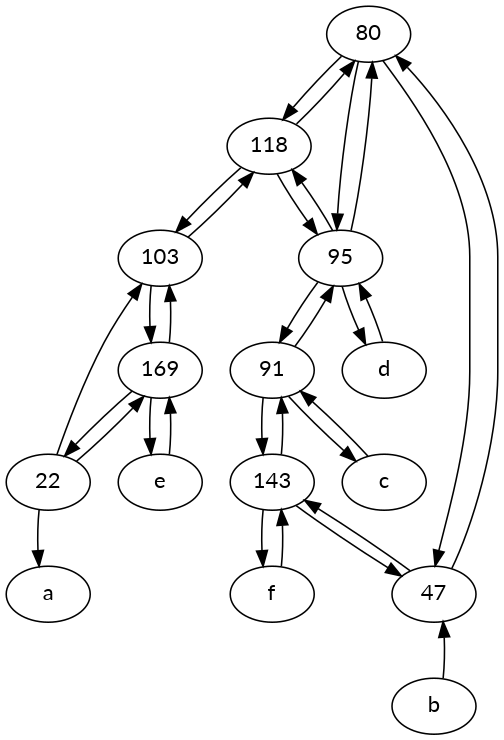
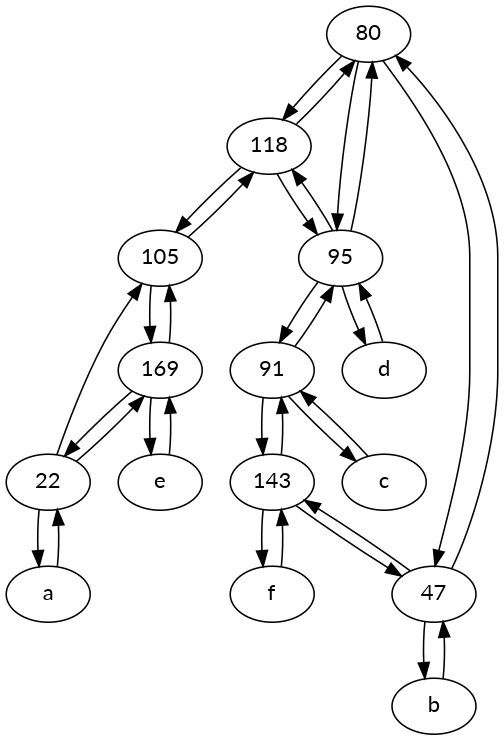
  digraph {
    fontname=Lato
    node [fontname=Lato]
    edge [fontname=Lato]
    n1 [label=80]
    118
-   105 [label=103]
+   105
    95
    47
    n6 [label=169]
    n7 [label=91]
    d
    a
    22
    e
    b
    143
    f
    c
    n1 -> 118
    n1 -> 95
    n1 -> 47
    118 -> n1
    118 -> 105
    118 -> 95
    105 -> 118
    105 -> n6
    95 -> n1
    95 -> 118
    95 -> n7
    95 -> d
    47 -> n1
+   47 -> b
    47 -> 143
    n6 -> 105
    n6 -> 22
    n6 -> e
    n7 -> 95
    n7 -> 143
    n7 -> c
    d -> 95
+   a -> 22
    22 -> 105
    22 -> n6
    22 -> a
    e -> n6
    b -> 47
    143 -> 47
    143 -> n7
    143 -> f
    f -> 143
    c -> n7
  }
